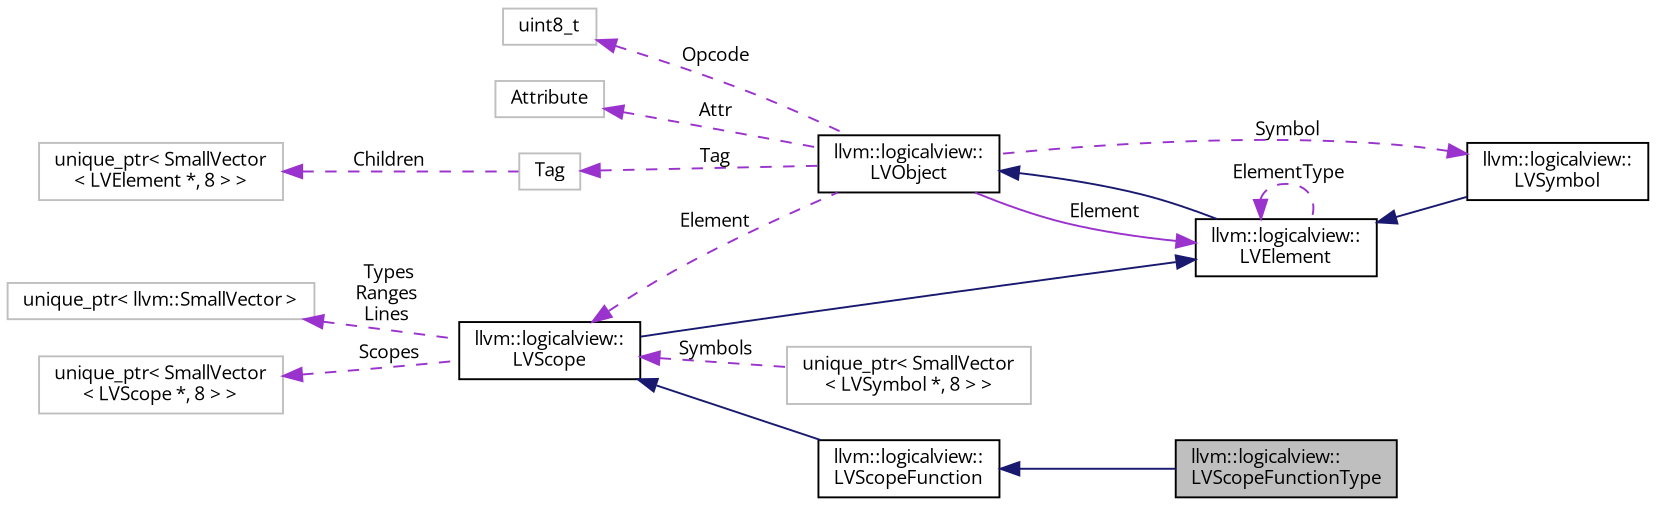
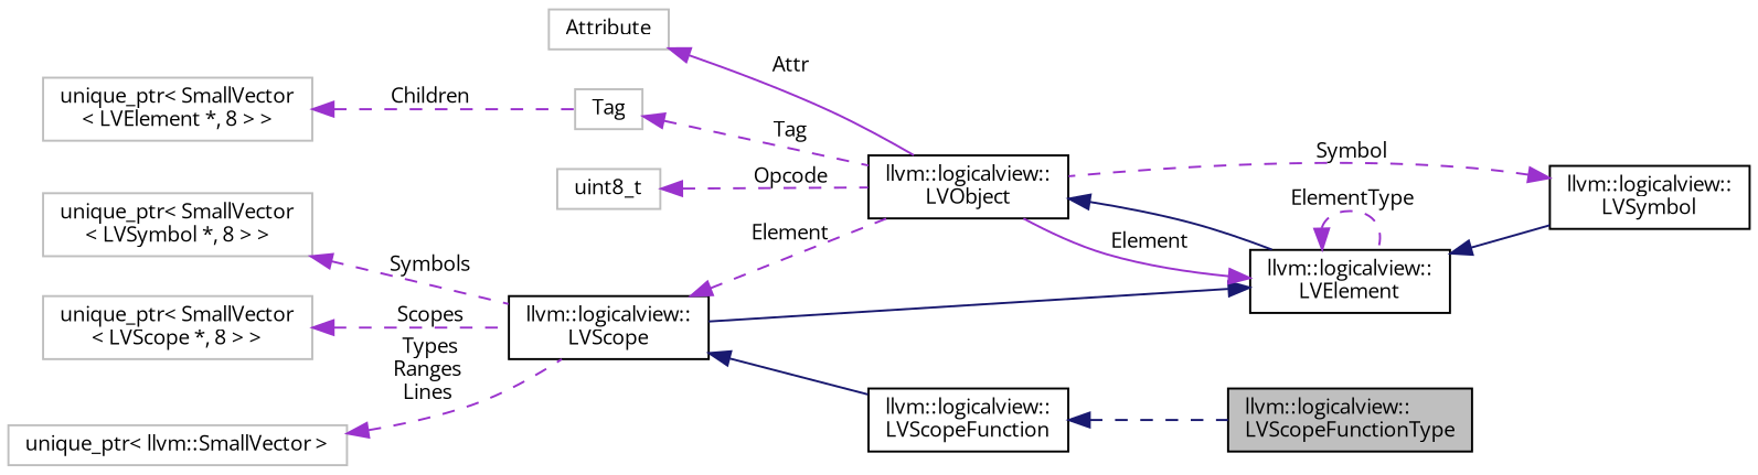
  digraph {
    fontname="Open Sans"
    rankdir=LR
    node [color=grey75 fontname="Open Sans" fontsize=10 shape=record]
    edge [color=darkorchid3 dir=back fontname="Open Sans" fontsize=10 labelfontname=Helvetica labelfontsize=10 style=dashed]
    n1 [color=black fillcolor=grey75 fontcolor=black height=0.2 label="llvm::logicalview::\lLVScopeFunctionType" style=filled width=0.4]
    n2 [color=black height=0.2 label="llvm::logicalview::\lLVScopeFunction" width=0.4]
    n3 [color=black height=0.2 label="llvm::logicalview::\lLVScope" width=0.4]
    n4 [color=black height=0.2 label="llvm::logicalview::\lLVObject" width=0.4]
    n5 [color=black height=0.2 label="llvm::logicalview::\lLVElement" width=0.4]
    n6 [color=black height=0.2 label="llvm::logicalview::\lLVSymbol" width=0.4]
    n7 [height=0.2 label=Tag width=0.4]
    n8 [height=0.2 label=uint8_t width=0.4]
    n9 [height=0.2 label=Attribute width=0.4]
    n10 [height=0.2 label="unique_ptr\< SmallVector\l\< LVScope *, 8 \> \>" width=0.4]
    n11 [height=0.2 label="unique_ptr\< llvm::SmallVector \>" width=0.4]
    n12 [height=0.2 label="unique_ptr\< SmallVector\l\< LVElement *, 8 \> \>" width=0.4]
    n13 [height=0.2 label="unique_ptr\< SmallVector\l\< LVSymbol *, 8 \> \>" width=0.4]
-   n2 -> n1 [color=midnightblue style=solid]
+   n2 -> n1 [color=midnightblue]
    n3 -> n2 [color=midnightblue style=solid]
    n3 -> n4 [label=" Element"]
    n4 -> n5 [color=midnightblue style=solid]
    n5 -> n3 [color=midnightblue style=solid]
    n5 -> n4 [label=" Element" style=solid]
    n5 -> n5 [label=" ElementType"]
    n5 -> n6 [color=midnightblue style=solid]
    n6 -> n4 [label=" Symbol"]
    n7 -> n4 [label=" Tag"]
    n8 -> n4 [label=" Opcode"]
-   n9 -> n4 [label=" Attr"]
+   n9 -> n4 [label=" Attr" style=solid]
    n10 -> n3 [label=" Scopes"]
    n11 -> n3 [label=" Types\nRanges\nLines"]
    n12 -> n7 [label=" Children"]
-   n3 -> n13 [label=" Symbols"]
+   n13 -> n3 [label=" Symbols"]
  }
